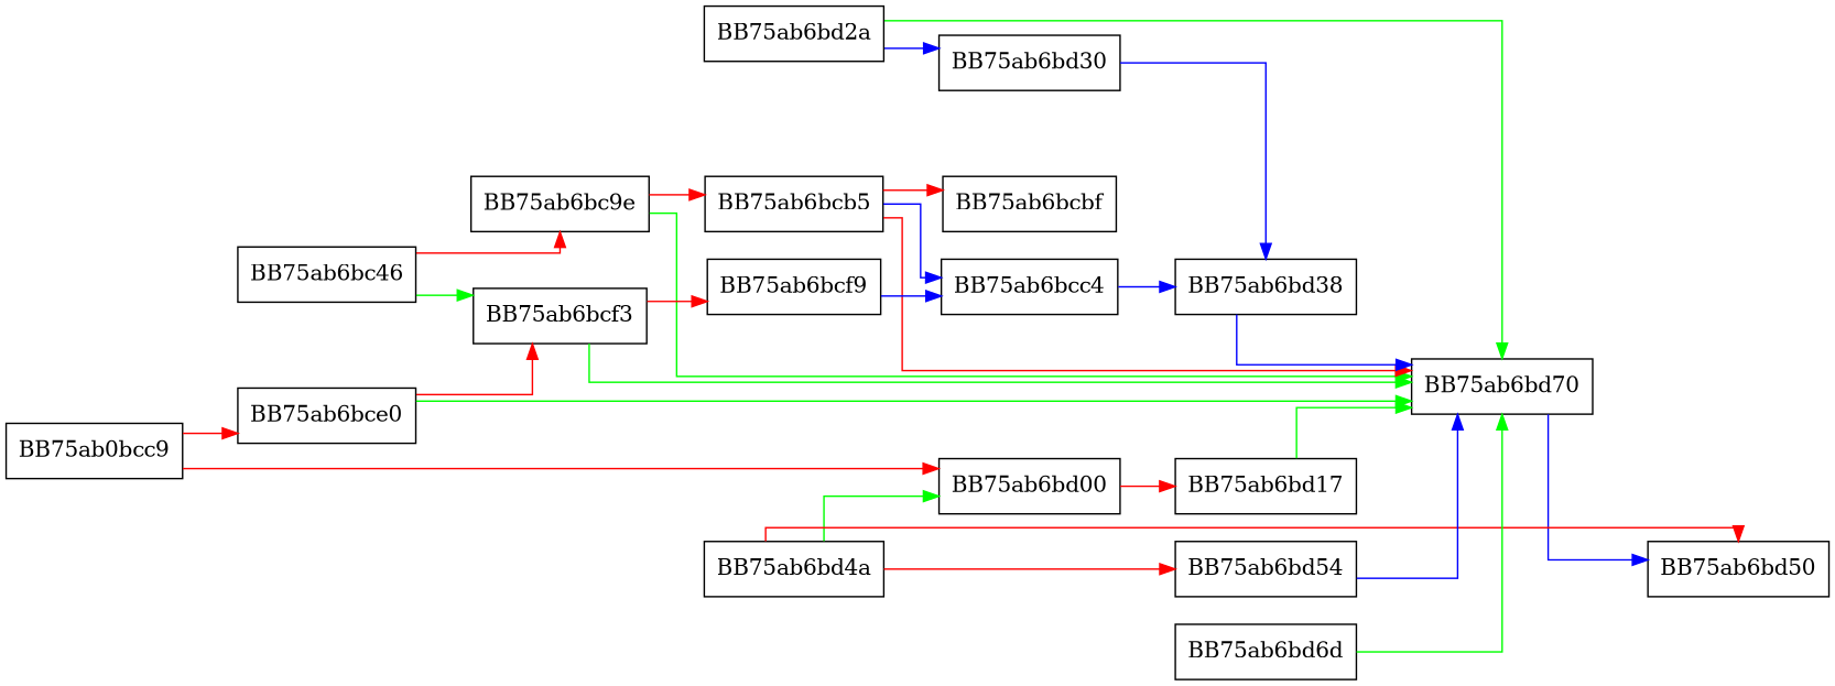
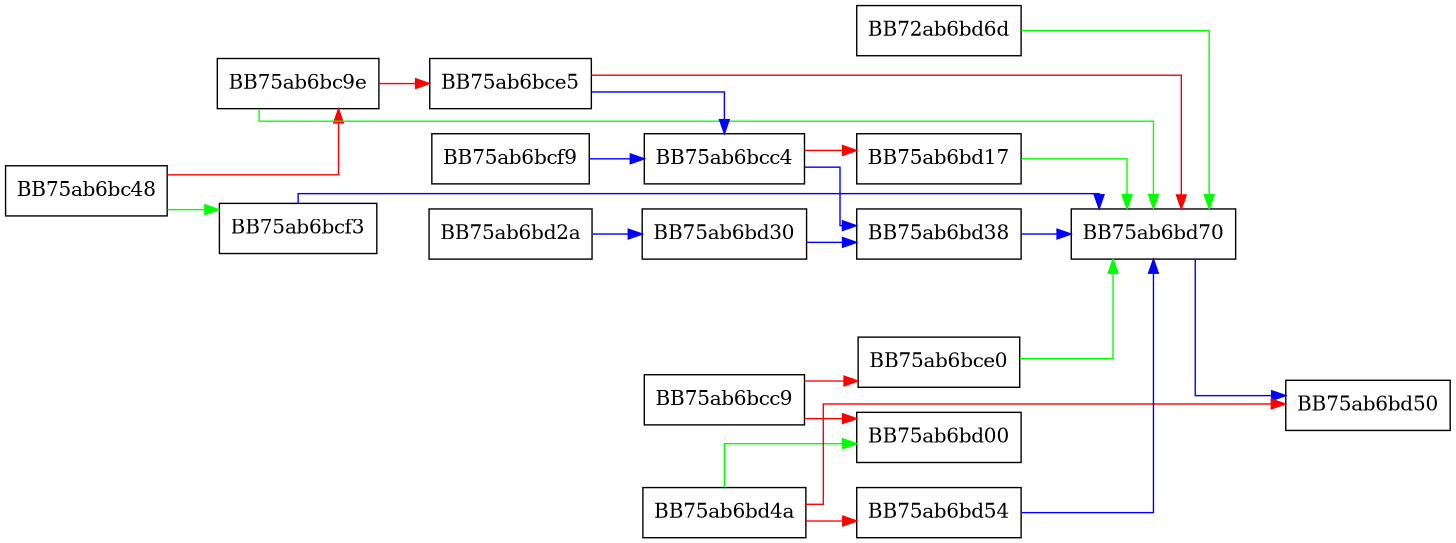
  digraph {
    rankdir=LR
    splines=ortho
    node [shape=box]
    edge [color=red]
-   BB75ab6bc48 [label=BB75ab6bc46]
+   BB75ab6bc48
    BB75ab6bc9e
    BB75ab6bcf3
-   BB75ab6bcc9 [label=BB75ab0bcc9]
+   BB75ab6bcc9
    BB75ab6bd00
    BB75ab6bce0
    BB75ab6bd70
-   BB75ab6bcb5
+   BB75ab6bcb5 [label=BB75ab6bce5]
    BB75ab6bd17
    BB75ab6bd50
-   BB75ab6bcbf
    BB75ab6bcc4
    BB75ab6bd38
    BB75ab6bd4a
    BB75ab6bd54
    BB75ab6bcf9
    BB75ab6bd2a
    BB75ab6bd30
-   BB75ab6bd6d
+   BB75ab6bd6d [label=BB72ab6bd6d]
    BB75ab6bc48 -> BB75ab6bc9e
    BB75ab6bc48 -> BB75ab6bcf3 [color=green]
    BB75ab6bc9e -> BB75ab6bd70 [color=green]
    BB75ab6bc9e -> BB75ab6bcb5
-   BB75ab6bcf3 -> BB75ab6bd70 [color=green]
-   BB75ab6bcf3 -> BB75ab6bcf9
+   BB75ab6bcf3 -> BB75ab6bd70 [color=blue]
    BB75ab6bcc9 -> BB75ab6bd00
    BB75ab6bcc9 -> BB75ab6bce0
-   BB75ab6bd00 -> BB75ab6bd17
-   BB75ab6bce0 -> BB75ab6bcf3
+   BB75ab6bcc4 -> BB75ab6bd17
    BB75ab6bce0 -> BB75ab6bd70 [color=green]
    BB75ab6bd70 -> BB75ab6bd50 [color=blue]
    BB75ab6bcb5 -> BB75ab6bd70
-   BB75ab6bcb5 -> BB75ab6bcbf
    BB75ab6bcb5 -> BB75ab6bcc4 [color=blue]
    BB75ab6bd17 -> BB75ab6bd70 [color=green]
    BB75ab6bcc4 -> BB75ab6bd38 [color=blue]
    BB75ab6bd38 -> BB75ab6bd70 [color=blue]
    BB75ab6bd4a -> BB75ab6bd00 [color=green]
    BB75ab6bd4a -> BB75ab6bd50
    BB75ab6bd4a -> BB75ab6bd54
    BB75ab6bd54 -> BB75ab6bd70 [color=blue]
    BB75ab6bcf9 -> BB75ab6bcc4 [color=blue]
-   BB75ab6bd2a -> BB75ab6bd70 [color=green]
    BB75ab6bd2a -> BB75ab6bd30 [color=blue]
    BB75ab6bd30 -> BB75ab6bd38 [color=blue]
    BB75ab6bd6d -> BB75ab6bd70 [color=green]
  }
